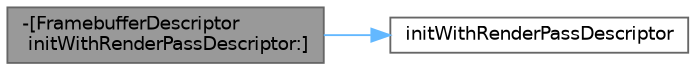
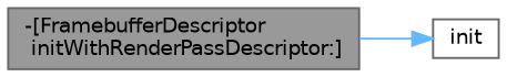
  digraph {
    rankdir=LR
    node [fontname=Helvetica fontsize=10 shape=box style=filled]
    n1 [color=gray40 fillcolor=grey60 fontcolor=black height=0.2 label="-[FramebufferDescriptor\l initWithRenderPassDescriptor:]" width=0.4]
-   n2 [color=grey40 fillcolor=white height=0.2 label=initWithRenderPassDescriptor width=0.4]
+   n2 [color=grey40 fillcolor=white height=0.2 label=init width=0.4]
    n1 -> n2 [color=steelblue1 fontname=Helvetica fontsize=10 labelfontname=Helvetica labelfontsize=10 style=solid]
  }
